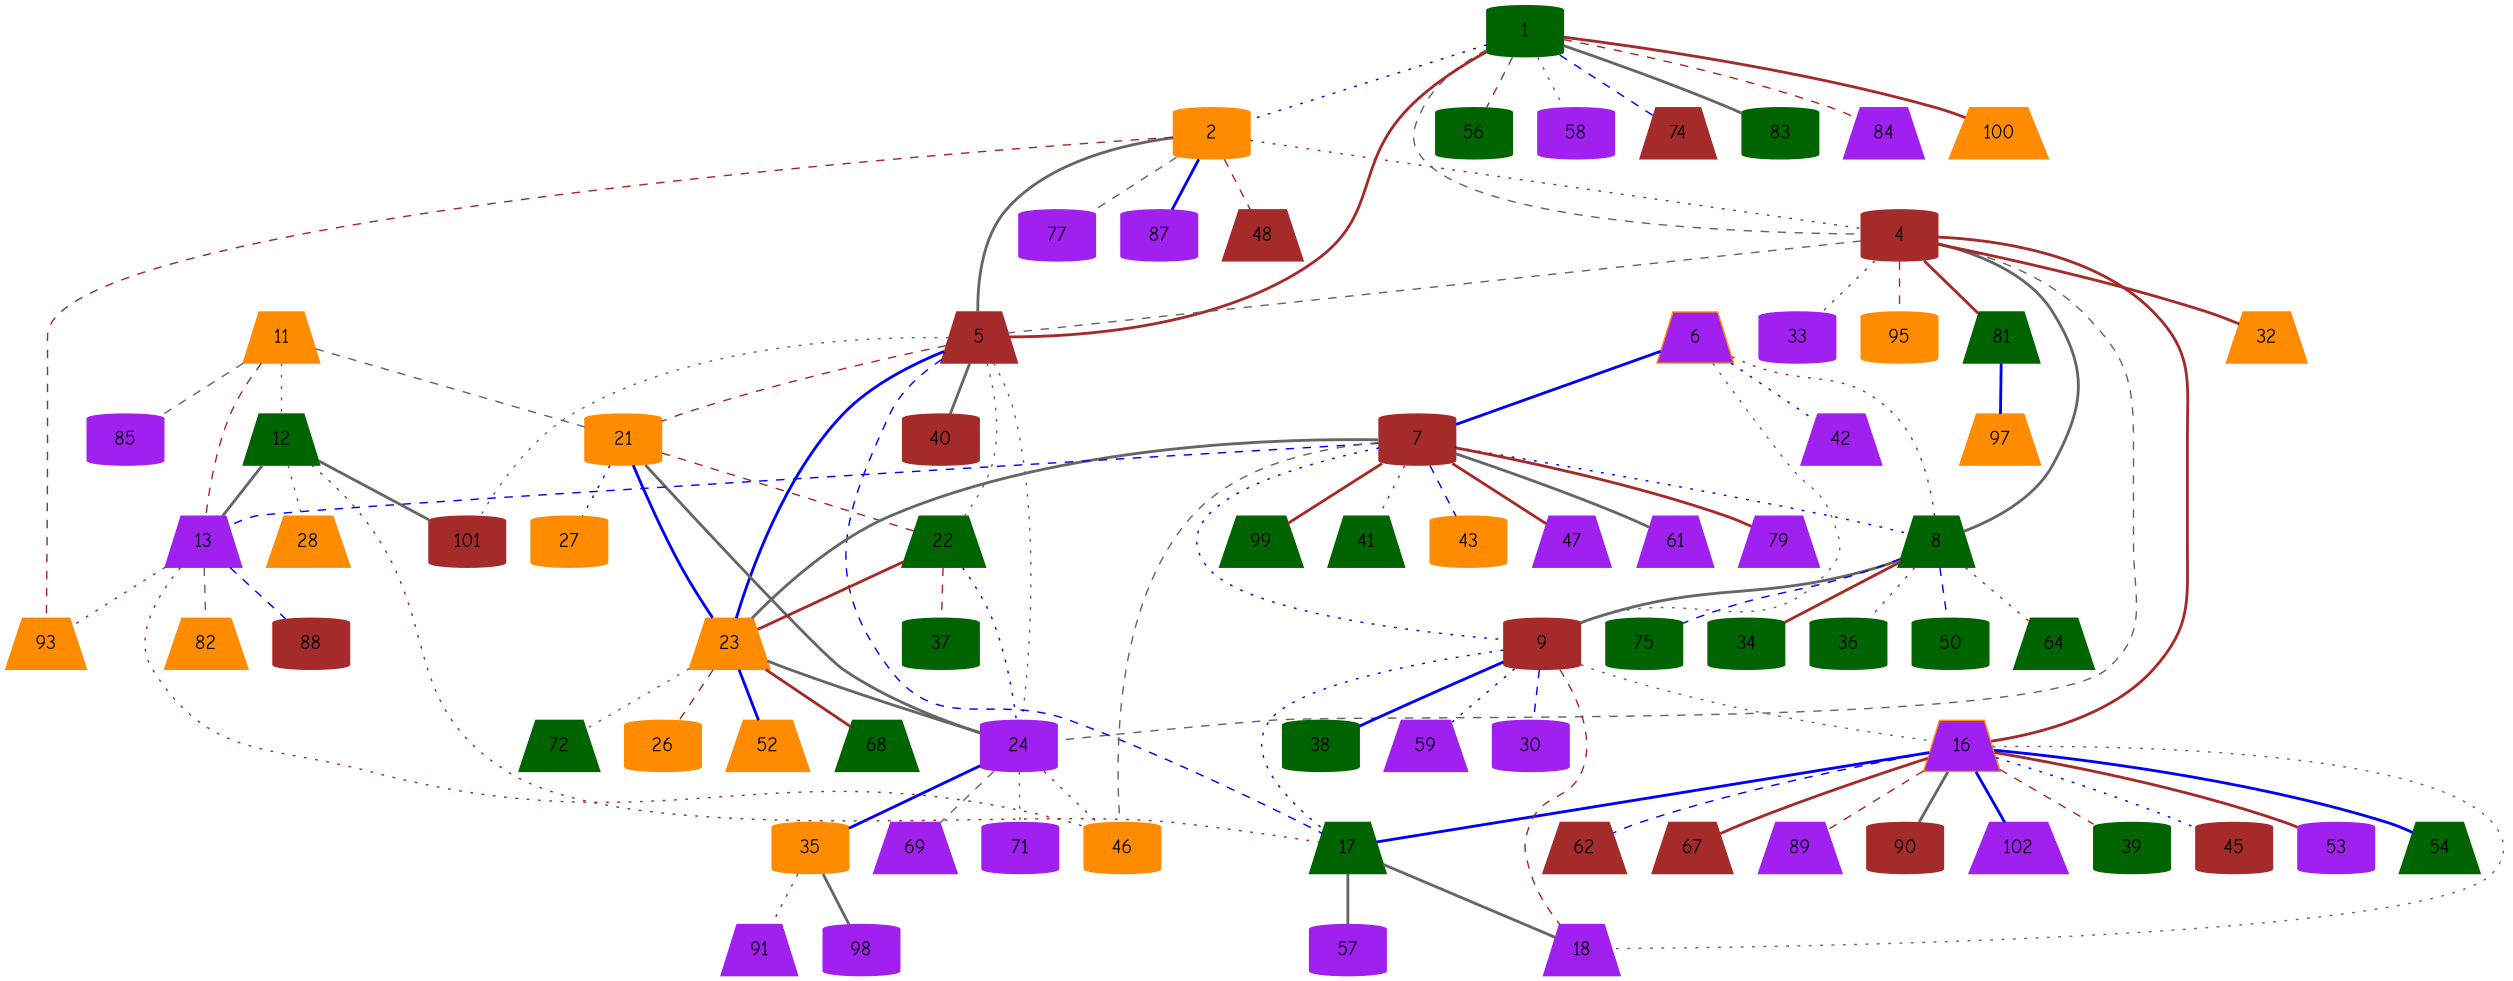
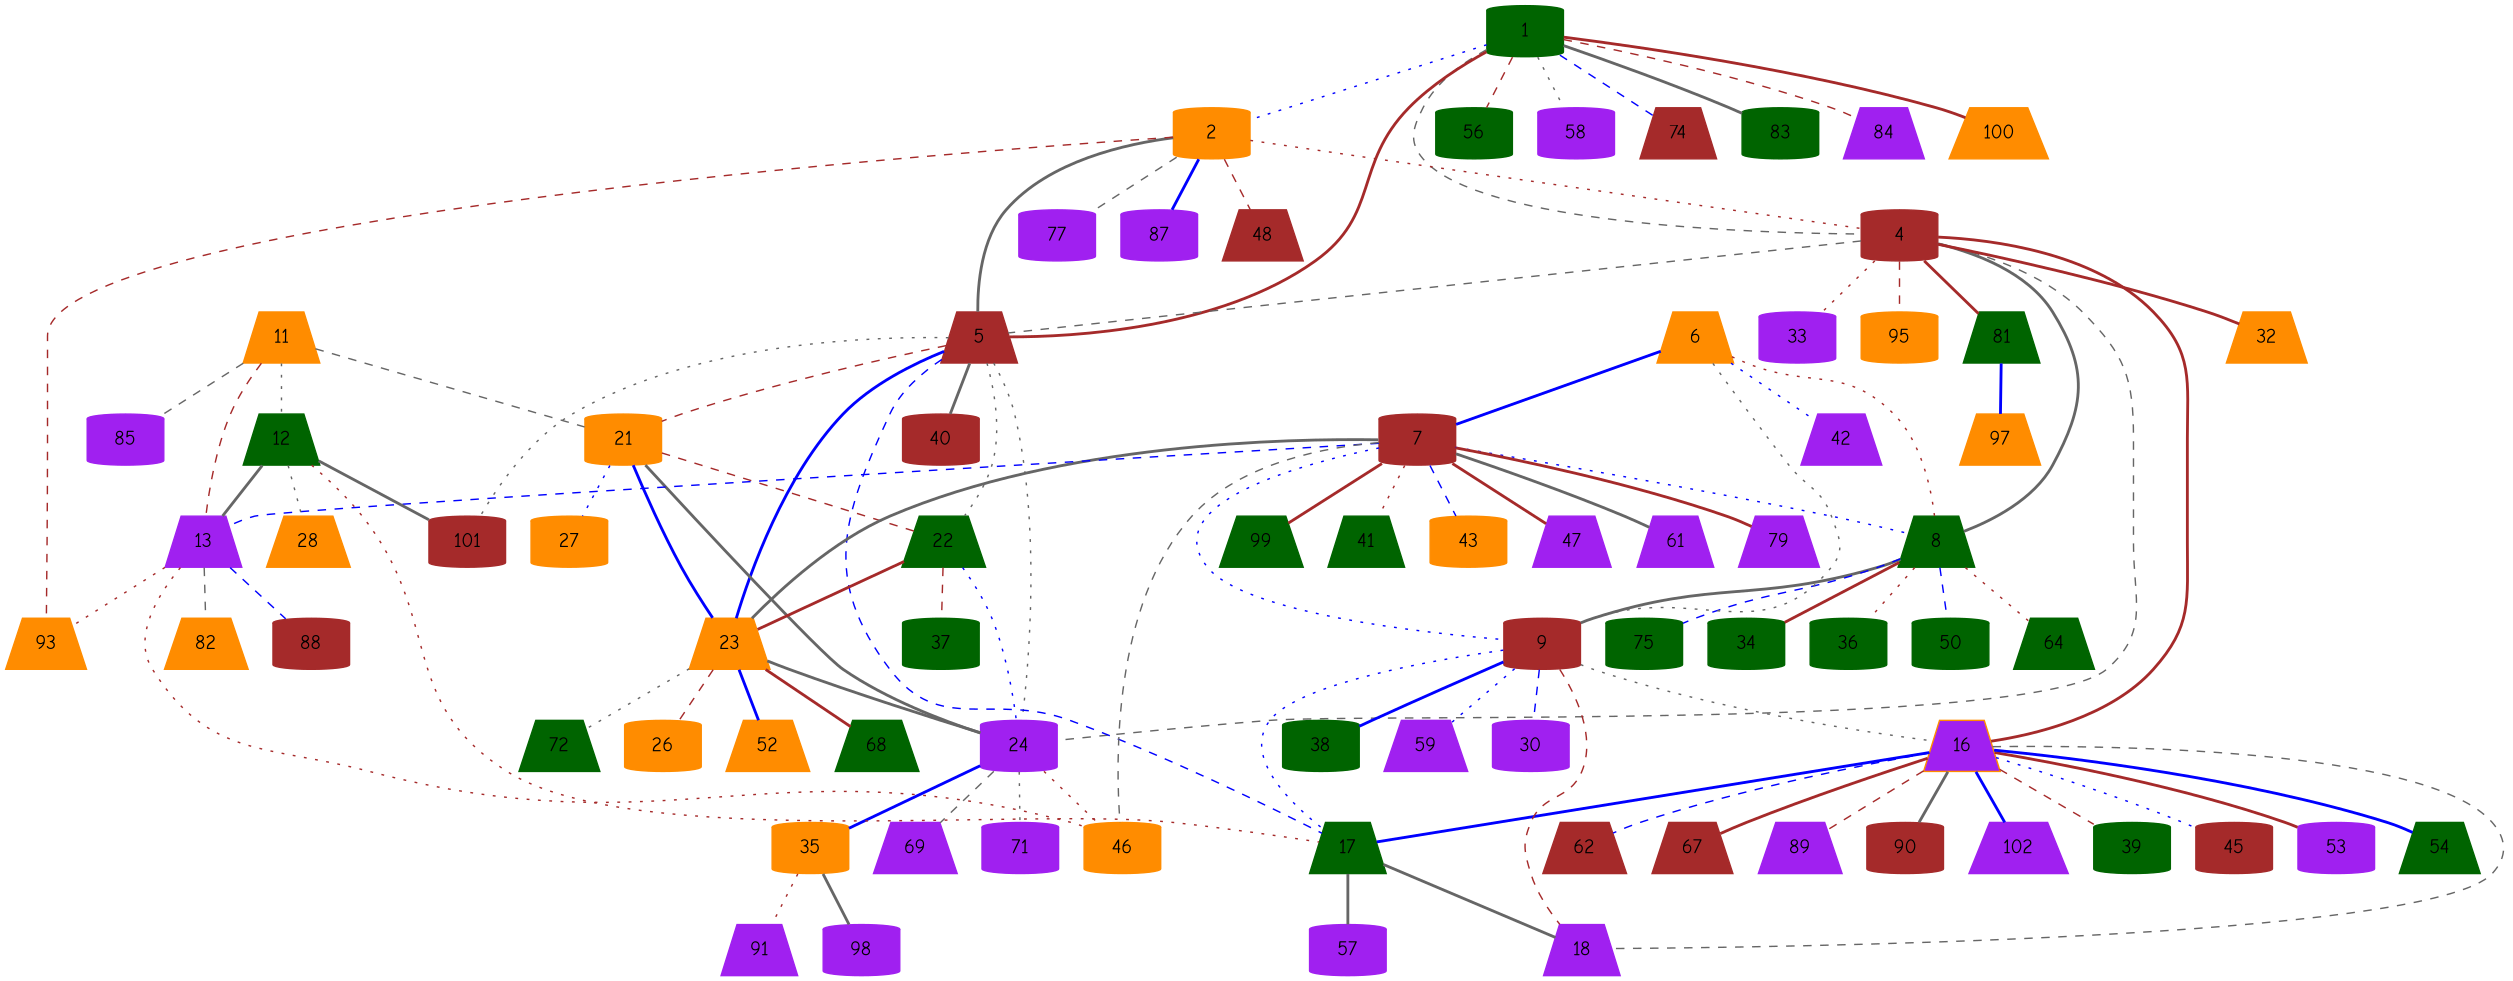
  graph {
    fontname="Comic Neue"
    node [color=purple fontname="Comic Neue" shape=trapezium style=filled]
    edge [color=brown fontname="Comic Neue" style=bold]
    1 [color=darkgreen shape=cylinder super="+86"]
    2 [color=darkorange shape=cylinder super="+3"]
    4 [color=brown shape=cylinder super="+63"]
    5 [color=brown super="+25"]
    56 [color=darkgreen shape=cylinder]
    58 [shape=cylinder]
    74 [color=brown]
    83 [color=darkgreen shape=cylinder]
    84
    100 [color=darkorange]
    48 [color=brown]
    77 [shape=cylinder]
    87 [shape=cylinder]
    93 [color=darkorange]
    8 [color=darkgreen super="+10"]
    16 [color=darkorange fillcolor=purple super="+20"]
    24 [shape=cylinder super="+29"]
    32 [color=darkorange]
    33 [shape=cylinder]
    81 [color=darkgreen]
    95 [color=darkorange shape=cylinder]
    17 [color=darkgreen super="+94"]
    21 [color=darkorange shape=cylinder super="+76"]
    22 [color=darkgreen super="+80"]
    23 [color=darkorange super="+60"]
    40 [color=brown shape=cylinder]
    101 [color=brown shape=cylinder]
    13 [super="+14"]
    46 [color=darkorange shape=cylinder super="+92"]
    82 [color=darkorange]
    88 [color=brown shape=cylinder]
    9 [color=brown shape=cylinder super="+19"]
    34 [color=darkgreen shape=cylinder]
    36 [color=darkgreen shape=cylinder]
    50 [color=darkgreen shape=cylinder]
    64 [color=darkgreen]
    75 [color=darkgreen shape=cylinder]
    18 [super="+55"]
    39 [color=darkgreen shape=cylinder]
    45 [color=brown shape=cylinder]
    53 [shape=cylinder]
    54 [color=darkgreen]
    62 [color=brown super="+78"]
    67 [color=brown]
    89
    90 [color=brown shape=cylinder]
    102
    35 [color=darkorange shape=cylinder super="+51"]
    69
    71 [shape=cylinder]
    97 [color=darkorange]
    57 [shape=cylinder]
    27 [color=darkorange shape=cylinder]
    37 [color=darkgreen shape=cylinder super="+66"]
    26 [color=darkorange shape=cylinder]
    52 [color=darkorange]
    68 [color=darkgreen]
    72 [color=darkgreen super="+73"]
-   6 [color=darkorange super="+96" fillcolor=purple]
+   6 [color=darkorange super="+96"]
    7 [color=brown shape=cylinder super="+31"]
    42
    41 [color=darkgreen]
    43 [color=darkorange shape=cylinder]
    47 [super="+49"]
    61
    79
    99 [color=darkgreen]
    30 [shape=cylinder super="+65"]
    38 [color=darkgreen shape=cylinder]
    59
    11 [color=darkorange super="+70"]
    12 [color=darkgreen super="+15"]
    85 [shape=cylinder]
    28 [color=darkorange super="+44"]
    91
    98 [shape=cylinder]
    1 -- 2 [color=blue style=dotted weight=2]
    1 -- 4 [color=gray40 style=dashed]
    1 -- 5
    1 -- 56 [style=dashed]
    1 -- 58 [color=gray40 style=dotted]
    1 -- 74 [color=blue style=dashed]
    1 -- 83 [color=gray40]
    1 -- 84 [style=dashed]
    1 -- 100
    2 -- 4 [style=dotted weight=2]
    2 -- 5 [color=gray40 weight=2]
    2 -- 48 [style=dashed]
    2 -- 77 [color=gray40 style=dashed]
    2 -- 87 [color=blue]
    2 -- 93 [style=dashed]
    4 -- 5 [color=gray40 style=dashed]
    4 -- 8 [color=gray40]
    4 -- 16
    4 -- 24 [color=gray40 style=dashed]
    4 -- 32
    4 -- 33 [style=dotted]
    4 -- 81
    4 -- 95 [style=dashed]
    5 -- 24 [color=gray40 style=dotted]
    5 -- 17 [color=blue style=dashed]
    5 -- 21 [style=dashed]
    5 -- 22 [color=gray40 style=dotted]
    5 -- 23 [color=blue]
    5 -- 40 [color=gray40]
    5 -- 101 [color=gray40 style=dotted]
    8 -- 9 [color=gray40 weight=2]
    8 -- 34
    8 -- 36 [style=dotted]
    8 -- 50 [color=blue style=dashed]
    8 -- 64 [style=dotted]
    8 -- 75 [color=blue style=dashed]
    16 -- 17 [color=blue weight=2]
-   16 -- 18 [color=gray40 style=dotted weight=2]
+   16 -- 18 [color=gray40 style=dashed weight=2]
    16 -- 39 [style=dashed]
    16 -- 45 [color=blue style=dotted]
    16 -- 53
    16 -- 54 [color=blue]
    16 -- 62 [color=blue style=dashed]
    16 -- 67
    16 -- 89 [style=dashed]
    16 -- 90 [color=gray40]
    16 -- 102 [color=blue]
    24 -- 46 [style=dotted]
    24 -- 35 [color=blue]
    24 -- 69 [color=gray40 style=dashed]
    24 -- 71 [color=gray40 style=dotted]
    81 -- 97 [color=blue]
    17 -- 18 [color=gray40]
    17 -- 57 [color=gray40]
    21 -- 24 [color=gray40]
    21 -- 22 [style=dashed]
    21 -- 23 [color=blue]
    21 -- 27 [color=blue style=dotted]
    22 -- 24 [color=blue style=dotted]
    22 -- 23
    22 -- 37 [style=dashed]
    23 -- 24 [color=gray40]
    23 -- 26 [style=dashed]
    23 -- 52 [color=blue]
    23 -- 68
    23 -- 72 [color=gray40 style=dotted]
    13 -- 93 [style=dotted]
    13 -- 46 [style=dotted]
    13 -- 82 [color=gray40 style=dashed]
    13 -- 88 [color=blue style=dashed]
    9 -- 16 [color=gray40 style=dotted weight=2]
    9 -- 17 [color=blue style=dotted]
    9 -- 18 [style=dashed]
    9 -- 30 [color=blue style=dashed]
    9 -- 38 [color=blue]
    9 -- 59 [color=blue style=dotted]
    35 -- 91 [style=dotted]
    35 -- 98 [color=gray40]
    6 -- 8 [style=dotted weight=2]
    6 -- 9 [color=gray40 style=dotted]
    6 -- 7 [color=blue]
    6 -- 42 [color=blue style=dotted]
    7 -- 8 [color=blue style=dotted weight=2]
    7 -- 23 [color=gray40 weight=2]
    7 -- 13 [color=blue style=dashed]
    7 -- 46 [color=gray40 style=dashed]
    7 -- 9 [color=blue style=dotted]
    7 -- 41 [style=dotted]
    7 -- 43 [color=blue style=dashed]
    7 -- 47
    7 -- 61 [color=gray40]
    7 -- 79
    7 -- 99
    11 -- 21 [color=gray40 style=dashed weight=2]
    11 -- 13 [style=dashed weight=2]
    11 -- 12 [color=gray40 style=dotted weight=2]
    11 -- 85 [color=gray40 style=dashed]
    12 -- 17 [style=dotted]
    12 -- 101 [color=gray40]
    12 -- 13 [color=gray40 weight=4]
    12 -- 28 [color=gray40 style=dotted]
  }
